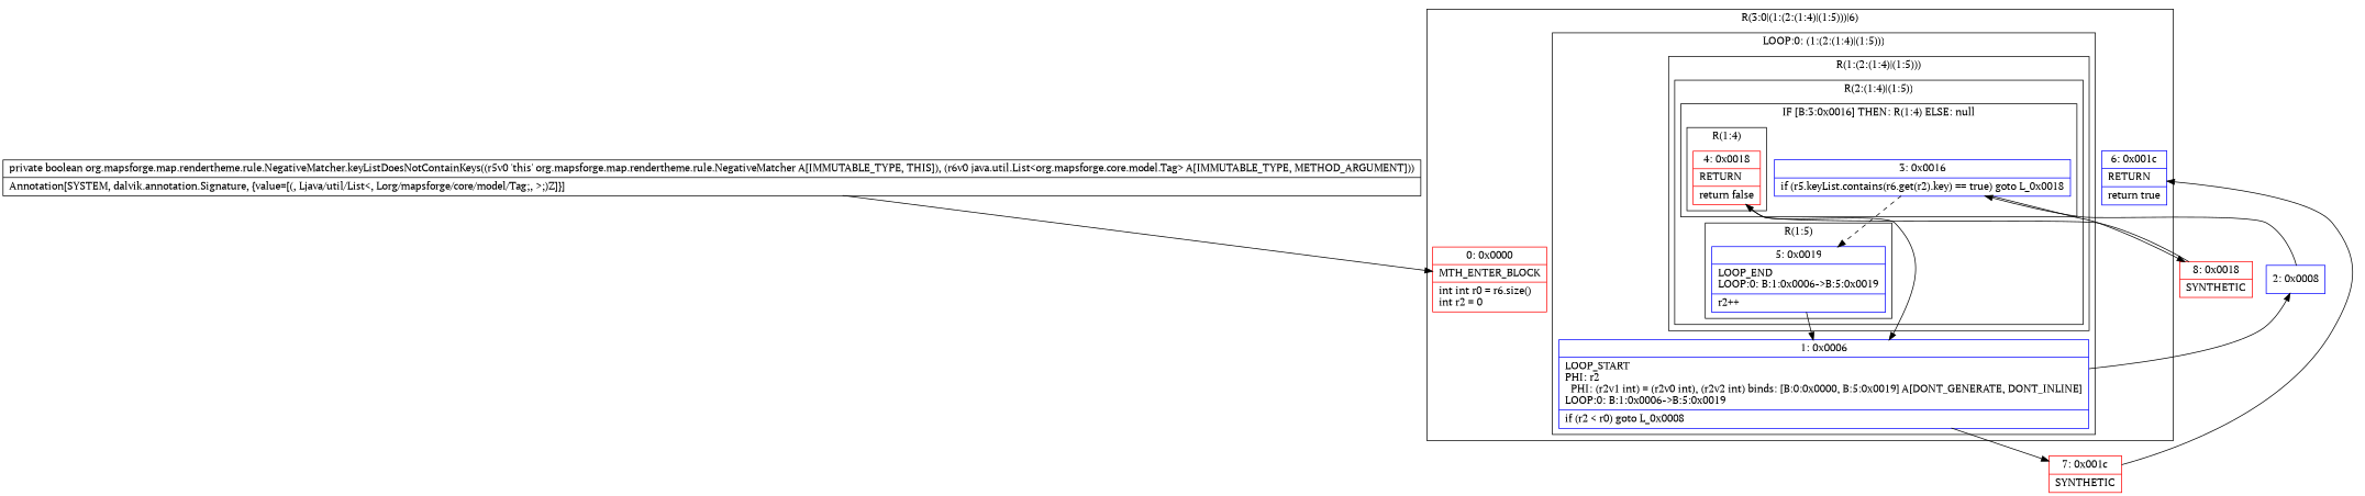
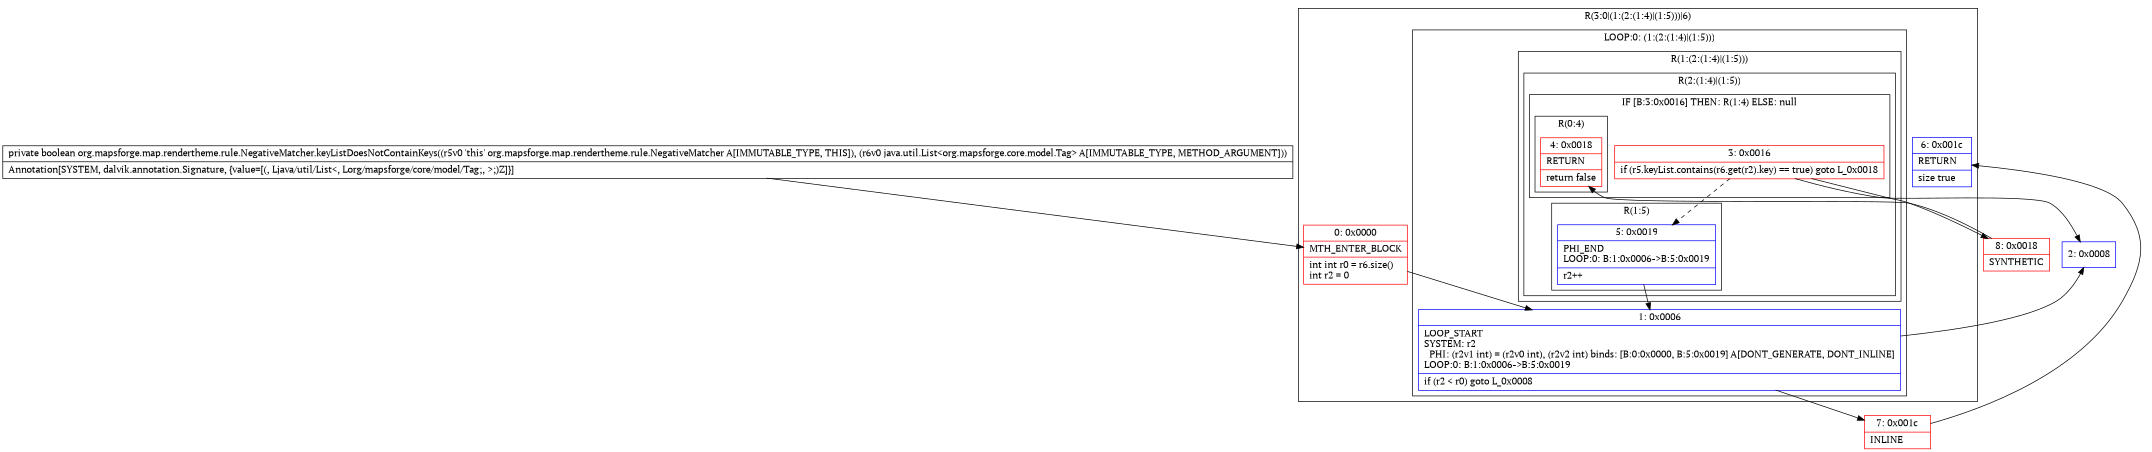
  digraph {
    fontname="PT Serif"
    node [color=blue fontname="PT Serif" shape=record]
    edge [fontname="PT Serif"]
    n1 [color=red label="{4\:\ 0x0018|RETURN\l|return false\l}"]
-   n2 [label="{3\:\ 0x0016|if (r5.keyList.contains(r6.get(r2).key) == true) goto L_0x0018\l}"]
-   n3 [label="{5\:\ 0x0019|LOOP_END\lLOOP:0: B:1:0x0006\-\>B:5:0x0019\l|r2++\l}"]
-   n4 [label="{1\:\ 0x0006|LOOP_START\lPHI: r2 \l  PHI: (r2v1 int) = (r2v0 int), (r2v2 int) binds: [B:0:0x0000, B:5:0x0019] A[DONT_GENERATE, DONT_INLINE]\lLOOP:0: B:1:0x0006\-\>B:5:0x0019\l|if (r2 \< r0) goto L_0x0008\l}"]
+   n2 [color=red label="{3\:\ 0x0016|if (r5.keyList.contains(r6.get(r2).key) == true) goto L_0x0018\l}"]
+   n3 [label="{5\:\ 0x0019|PHI_END\lLOOP:0: B:1:0x0006\-\>B:5:0x0019\l|r2++\l}"]
+   n4 [label="{1\:\ 0x0006|LOOP_START\lSYSTEM: r2 \l  PHI: (r2v1 int) = (r2v0 int), (r2v2 int) binds: [B:0:0x0000, B:5:0x0019] A[DONT_GENERATE, DONT_INLINE]\lLOOP:0: B:1:0x0006\-\>B:5:0x0019\l|if (r2 \< r0) goto L_0x0008\l}"]
    n5 [color=red label="{0\:\ 0x0000|MTH_ENTER_BLOCK\l|int int r0 = r6.size()\lint r2 = 0\l}"]
-   n6 [label="{6\:\ 0x001c|RETURN\l|return true\l}"]
+   n6 [label="{6\:\ 0x001c|RETURN\l|size true\l}"]
    n7 [color=red label="{8\:\ 0x0018|SYNTHETIC\l}"]
    n8 [label="{2\:\ 0x0008}"]
-   n9 [color=red label="{7\:\ 0x001c|SYNTHETIC\l}"]
+   n9 [color=red label="{7\:\ 0x001c|INLINE\l}"]
    n10 [label="{private boolean org.mapsforge.map.rendertheme.rule.NegativeMatcher.keyListDoesNotContainKeys((r5v0 'this' org.mapsforge.map.rendertheme.rule.NegativeMatcher A[IMMUTABLE_TYPE, THIS]), (r6v0 java.util.List\<org.mapsforge.core.model.Tag\> A[IMMUTABLE_TYPE, METHOD_ARGUMENT]))  | Annotation[SYSTEM, dalvik.annotation.Signature, \{value=[(, Ljava\/util\/List\<, Lorg\/mapsforge\/core\/model\/Tag;, \>;)Z]\}]\l}" color=""]
    subgraph cluster_1 {
      label="R(3:0|(1:(2:(1:4)|(1:5)))|6)"
      n5
      n6
      subgraph cluster_2 {
        label="LOOP:0: (1:(2:(1:4)|(1:5)))"
        n4
        subgraph cluster_3 {
          label="R(1:(2:(1:4)|(1:5)))"
          subgraph cluster_4 {
            label="R(2:(1:4)|(1:5))"
            subgraph cluster_5 {
              label="IF [B:3:0x0016] THEN: R(1:4) ELSE: null"
              n2
              subgraph cluster_6 {
-               label="R(1:4)"
+               label="R(0:4)"
                n1
              }
            }
            subgraph cluster_7 {
              label="R(1:5)"
              n3
            }
          }
        }
      }
    }
    n2 -> n3 [style=dashed]
    n2 -> n7
    n3 -> n4
    n4 -> n8
    n4 -> n9 [style=solid]
-   n1 -> n4
+   n5 -> n4
    n7 -> n1
-   n8 -> n2
+   n2 -> n8
    n9 -> n6
    n10 -> n5
  }
